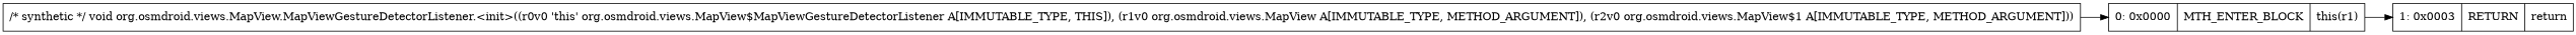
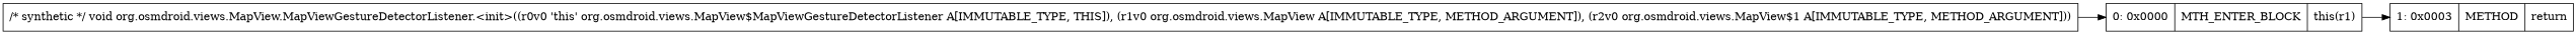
  digraph {
    rankdir=LR
    node [shape=record]
    n1 [label="{0\:\ 0x0000|MTH_ENTER_BLOCK\l|this(r1)\l}"]
-   n2 [label="{1\:\ 0x0003|RETURN\l|return\l}"]
+   n2 [label="{1\:\ 0x0003|METHOD\l|return\l}"]
    n3 [label="{\/* synthetic *\/ void org.osmdroid.views.MapView.MapViewGestureDetectorListener.\<init\>((r0v0 'this' org.osmdroid.views.MapView$MapViewGestureDetectorListener A[IMMUTABLE_TYPE, THIS]), (r1v0 org.osmdroid.views.MapView A[IMMUTABLE_TYPE, METHOD_ARGUMENT]), (r2v0 org.osmdroid.views.MapView$1 A[IMMUTABLE_TYPE, METHOD_ARGUMENT])) }"]
    n1 -> n2
    n3 -> n1
  }
